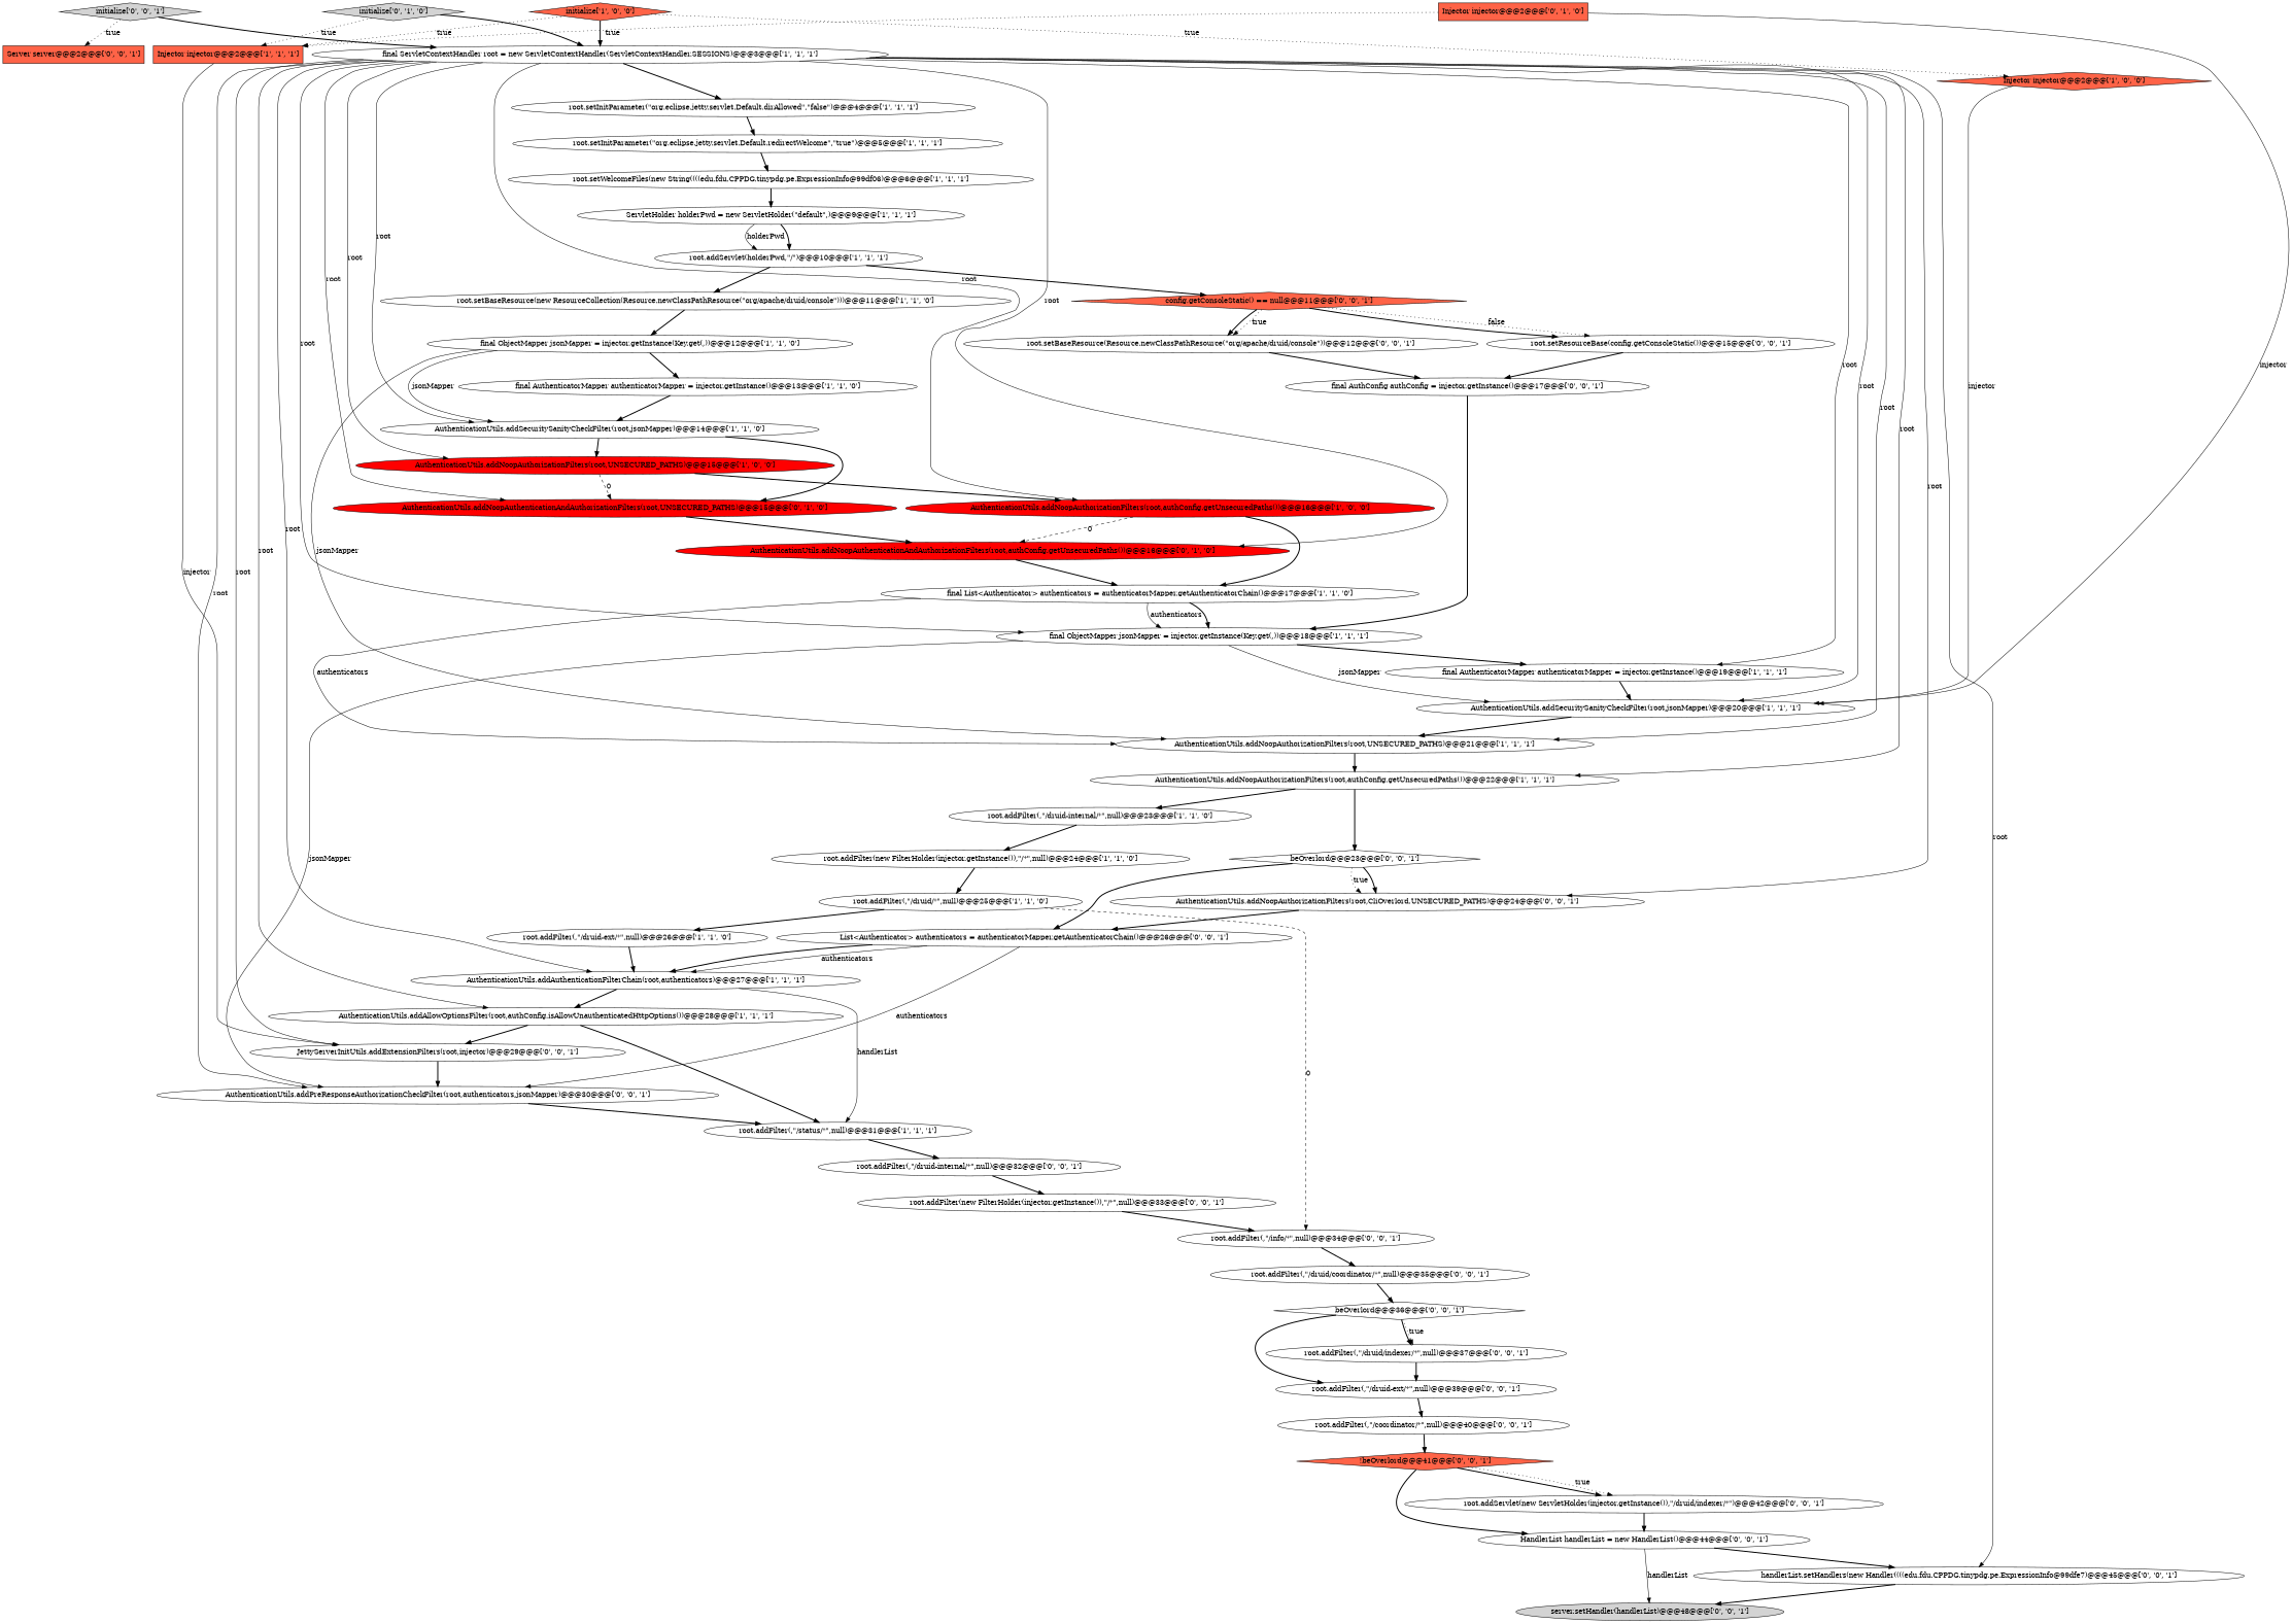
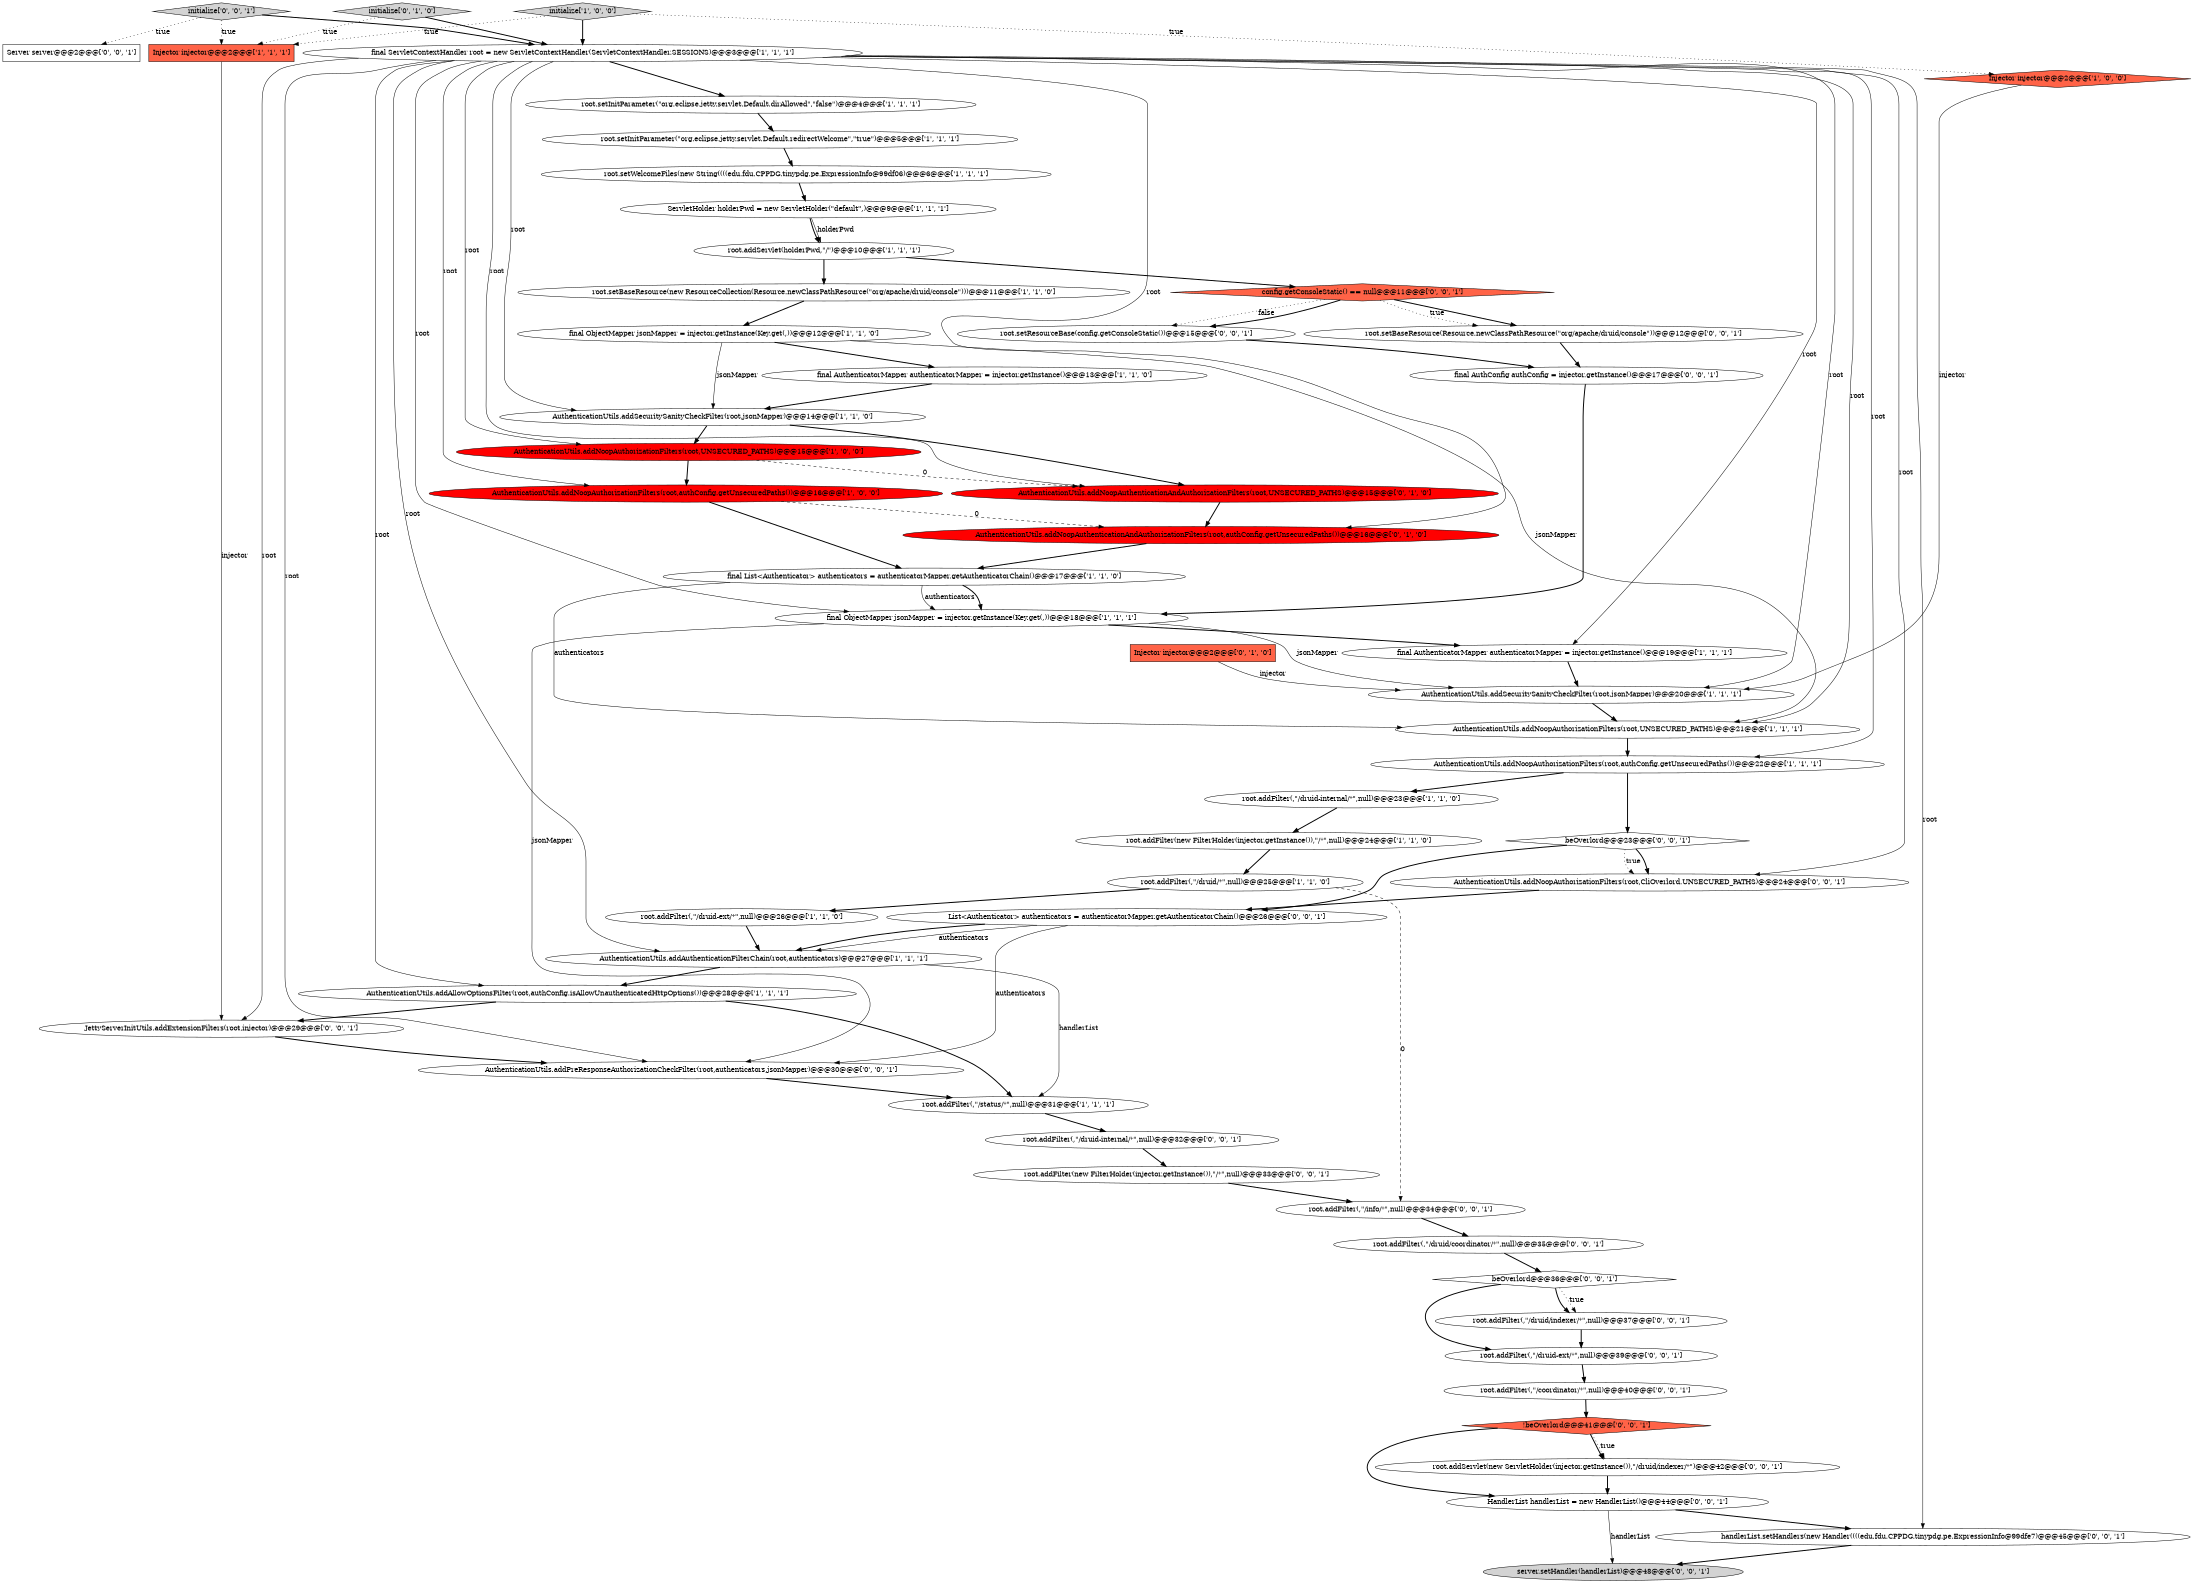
  digraph {
    node [fillcolor=white shape=ellipse style=filled]
    edge [style=bold]
    n1 [label="root.addFilter(,\"/druid-ext/*\",null)@@@26@@@['1', '1', '0']"]
    n2 [label="AuthenticationUtils.addAuthenticationFilterChain(root,authenticators)@@@27@@@['1', '1', '1']"]
    n3 [label="AuthenticationUtils.addAllowOptionsFilter(root,authConfig.isAllowUnauthenticatedHttpOptions())@@@28@@@['1', '1', '1']"]
    n4 [label="root.addFilter(,\"/status/*\",null)@@@31@@@['1', '1', '1']"]
    n5 [label="root.addFilter(,\"/druid/coordinator/*\",null)@@@35@@@['0', '0', '1']"]
    n6 [label="beOverlord@@@36@@@['0', '0', '1']" shape=diamond]
    n7 [label="root.addFilter(,\"/druid/indexer/*\",null)@@@37@@@['0', '0', '1']"]
    n8 [label="root.addFilter(,\"/druid-ext/*\",null)@@@39@@@['0', '0', '1']"]
    n9 [label="root.addFilter(new FilterHolder(injector.getInstance()),\"/*\",null)@@@33@@@['0', '0', '1']"]
    n10 [label="root.addFilter(,\"/info/*\",null)@@@34@@@['0', '0', '1']"]
    n11 [label="root.addFilter(,\"/coordinator/*\",null)@@@40@@@['0', '0', '1']"]
    n12 [fillcolor=tomato label="!beOverlord@@@41@@@['0', '0', '1']" shape=diamond]
    n13 [label="root.addServlet(new ServletHolder(injector.getInstance()),\"/druid/indexer/*\")@@@42@@@['0', '0', '1']"]
    n14 [label="HandlerList handlerList = new HandlerList()@@@44@@@['0', '0', '1']"]
    n15 [label="final ObjectMapper jsonMapper = injector.getInstance(Key.get(,))@@@18@@@['1', '1', '1']"]
    n16 [label="AuthenticationUtils.addPreResponseAuthorizationCheckFilter(root,authenticators,jsonMapper)@@@30@@@['0', '0', '1']"]
    n17 [label="AuthenticationUtils.addSecuritySanityCheckFilter(root,jsonMapper)@@@20@@@['1', '1', '1']"]
    n18 [label="final AuthenticatorMapper authenticatorMapper = injector.getInstance()@@@19@@@['1', '1', '1']"]
    n19 [label="AuthenticationUtils.addNoopAuthorizationFilters(root,UNSECURED_PATHS)@@@21@@@['1', '1', '1']"]
    n20 [label="final ObjectMapper jsonMapper = injector.getInstance(Key.get(,))@@@12@@@['1', '1', '0']"]
    n21 [label="final AuthenticatorMapper authenticatorMapper = injector.getInstance()@@@13@@@['1', '1', '0']"]
    n22 [label="AuthenticationUtils.addSecuritySanityCheckFilter(root,jsonMapper)@@@14@@@['1', '1', '0']"]
    n23 [label="AuthenticationUtils.addNoopAuthorizationFilters(root,authConfig.getUnsecuredPaths())@@@22@@@['1', '1', '1']"]
    n24 [fillcolor=red label="AuthenticationUtils.addNoopAuthorizationFilters(root,UNSECURED_PATHS)@@@15@@@['1', '0', '0']"]
    n25 [fillcolor=red label="AuthenticationUtils.addNoopAuthenticationAndAuthorizationFilters(root,UNSECURED_PATHS)@@@15@@@['0', '1', '0']"]
    n26 [fillcolor=tomato label="Injector injector@@@2@@@['1', '0', '0']" shape=diamond]
    n27 [label="root.addFilter(,\"/druid/*\",null)@@@25@@@['1', '1', '0']"]
    n28 [fillcolor=red label="AuthenticationUtils.addNoopAuthorizationFilters(root,authConfig.getUnsecuredPaths())@@@16@@@['1', '0', '0']"]
    n29 [label="final List<Authenticator> authenticators = authenticatorMapper.getAuthenticatorChain()@@@17@@@['1', '1', '0']"]
    n30 [fillcolor=red label="AuthenticationUtils.addNoopAuthenticationAndAuthorizationFilters(root,authConfig.getUnsecuredPaths())@@@16@@@['0', '1', '0']"]
    n31 [label="JettyServerInitUtils.addExtensionFilters(root,injector)@@@29@@@['0', '0', '1']"]
    n32 [label="root.addFilter(,\"/druid-internal/*\",null)@@@32@@@['0', '0', '1']"]
    n33 [fillcolor=lightgray label="initialize['0', '0', '1']" shape=diamond]
    n34 [label="final ServletContextHandler root = new ServletContextHandler(ServletContextHandler.SESSIONS)@@@3@@@['1', '1', '1']"]
    n35 [fillcolor=tomato label="Injector injector@@@2@@@['1', '1', '1']" shape=box]
-   n36 [fillcolor=tomato label="Server server@@@2@@@['0', '0', '1']" shape=box]
+   n36 [label="Server server@@@2@@@['0', '0', '1']" shape=box]
    n37 [label="AuthenticationUtils.addNoopAuthorizationFilters(root,CliOverlord.UNSECURED_PATHS)@@@24@@@['0', '0', '1']"]
    n38 [label="handlerList.setHandlers(new Handler((((edu.fdu.CPPDG.tinypdg.pe.ExpressionInfo@99dfe7)@@@45@@@['0', '0', '1']"]
    n39 [label="root.setInitParameter(\"org.eclipse.jetty.servlet.Default.dirAllowed\",\"false\")@@@4@@@['1', '1', '1']"]
    n40 [label="root.addFilter(,\"/druid-internal/*\",null)@@@23@@@['1', '1', '0']"]
    n41 [label="root.addFilter(new FilterHolder(injector.getInstance()),\"/*\",null)@@@24@@@['1', '1', '0']"]
    n42 [fillcolor=lightgray label="server.setHandler(handlerList)@@@48@@@['0', '0', '1']"]
    n43 [label="beOverlord@@@23@@@['0', '0', '1']" shape=diamond]
    n44 [label="List<Authenticator> authenticators = authenticatorMapper.getAuthenticatorChain()@@@26@@@['0', '0', '1']"]
    n45 [label="root.setBaseResource(new ResourceCollection(Resource.newClassPathResource(\"org/apache/druid/console\")))@@@11@@@['1', '1', '0']"]
    n46 [label="root.addServlet(holderPwd,\"/\")@@@10@@@['1', '1', '1']"]
    n47 [fillcolor=tomato label="config.getConsoleStatic() == null@@@11@@@['0', '0', '1']" shape=diamond]
    n48 [label="root.setBaseResource(Resource.newClassPathResource(\"org/apache/druid/console\"))@@@12@@@['0', '0', '1']"]
    n49 [label="root.setResourceBase(config.getConsoleStatic())@@@15@@@['0', '0', '1']"]
    n50 [label="root.setWelcomeFiles(new String((((edu.fdu.CPPDG.tinypdg.pe.ExpressionInfo@99df06)@@@6@@@['1', '1', '1']"]
    n51 [label="ServletHolder holderPwd = new ServletHolder(\"default\",)@@@9@@@['1', '1', '1']"]
    n52 [fillcolor=lightgray label="initialize['0', '1', '0']" shape=diamond]
    n53 [fillcolor=tomato label="Injector injector@@@2@@@['0', '1', '0']" shape=box]
    n54 [label="root.setInitParameter(\"org.eclipse.jetty.servlet.Default.redirectWelcome\",\"true\")@@@5@@@['1', '1', '1']"]
-   n55 [fillcolor=tomato label="initialize['1', '0', '0']" shape=diamond]
+   n55 [fillcolor=lightgray label="initialize['1', '0', '0']" shape=diamond]
    n56 [label="final AuthConfig authConfig = injector.getInstance()@@@17@@@['0', '0', '1']"]
    n1 -> n2
    n2 -> n3
    n2 -> n4 [label=handlerList style=solid]
    n3 -> n4
    n3 -> n31
    n4 -> n32
    n5 -> n6
    n6 -> n7
    n6 -> n7 [label=true style=dotted]
    n6 -> n8
    n7 -> n8
    n8 -> n11
    n9 -> n10
    n10 -> n5
    n11 -> n12
    n12 -> n13
    n12 -> n13 [label=true style=dotted]
    n12 -> n14
    n13 -> n14
    n14 -> n38
    n14 -> n42 [label=handlerList style=solid]
    n15 -> n16 [label=jsonMapper style=solid]
    n15 -> n17 [label=jsonMapper style=solid]
    n15 -> n18
    n16 -> n4
    n17 -> n19
    n18 -> n17
    n19 -> n23
    n20 -> n19 [label=jsonMapper style=solid]
    n20 -> n21
    n20 -> n22 [label=jsonMapper style=solid]
    n21 -> n22
    n22 -> n24
    n22 -> n25
    n23 -> n40
    n23 -> n43
    n24 -> n25 [label=0 style=dashed]
    n24 -> n28
    n25 -> n30
    n26 -> n17 [label=injector style=solid]
    n27 -> n1
    n27 -> n10 [label=0 style=dashed]
    n28 -> n29
    n28 -> n30 [label=0 style=dashed]
    n29 -> n15 [label=authenticators style=solid]
    n29 -> n15
    n29 -> n19 [label=authenticators style=solid]
    n30 -> n29
    n31 -> n16
    n32 -> n9
    n33 -> n34
-   n53 -> n35 [label=true style=dotted]
+   n33 -> n35 [label=true style=dotted]
    n33 -> n36 [label=true style=dotted]
    n34 -> n2 [label=root style=solid]
    n34 -> n3 [label=root style=solid]
    n34 -> n15 [label=root style=solid]
    n34 -> n16 [label=root style=solid]
    n34 -> n17 [label=root style=solid]
    n34 -> n18 [label=root style=solid]
    n34 -> n19 [label=root style=solid]
    n34 -> n22 [label=root style=solid]
    n34 -> n23 [label=root style=solid]
    n34 -> n24 [label=root style=solid]
    n34 -> n25 [label=root style=solid]
    n34 -> n28 [label=root style=solid]
    n34 -> n30 [label=root style=solid]
    n34 -> n31 [label=root style=solid]
    n34 -> n37 [label=root style=solid]
    n34 -> n38 [label=root style=solid]
    n34 -> n39
    n35 -> n31 [label=injector style=solid]
    n37 -> n44
    n38 -> n42
    n39 -> n54
    n40 -> n41
    n41 -> n27
    n43 -> n37
    n43 -> n37 [label=true style=dotted]
    n43 -> n44
    n44 -> n2 [label=authenticators style=solid]
    n44 -> n2
    n44 -> n16 [label=authenticators style=solid]
    n45 -> n20
    n46 -> n45
    n46 -> n47
    n47 -> n48
    n47 -> n48 [label=true style=dotted]
    n47 -> n49 [label=false style=dotted]
    n47 -> n49
    n48 -> n56
    n49 -> n56
    n50 -> n51
    n51 -> n46
    n51 -> n46 [label=holderPwd style=solid]
    n52 -> n34
    n52 -> n35 [label=true style=dotted]
    n53 -> n17 [label=injector style=solid]
    n54 -> n50
    n55 -> n26 [label=true style=dotted]
    n55 -> n34
    n55 -> n35 [label=true style=dotted]
    n56 -> n15
  }
